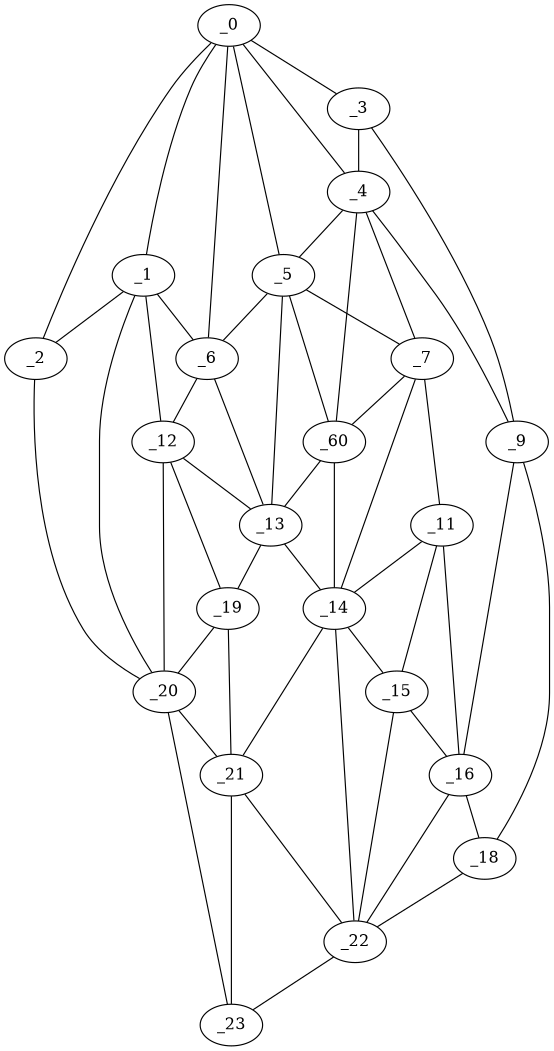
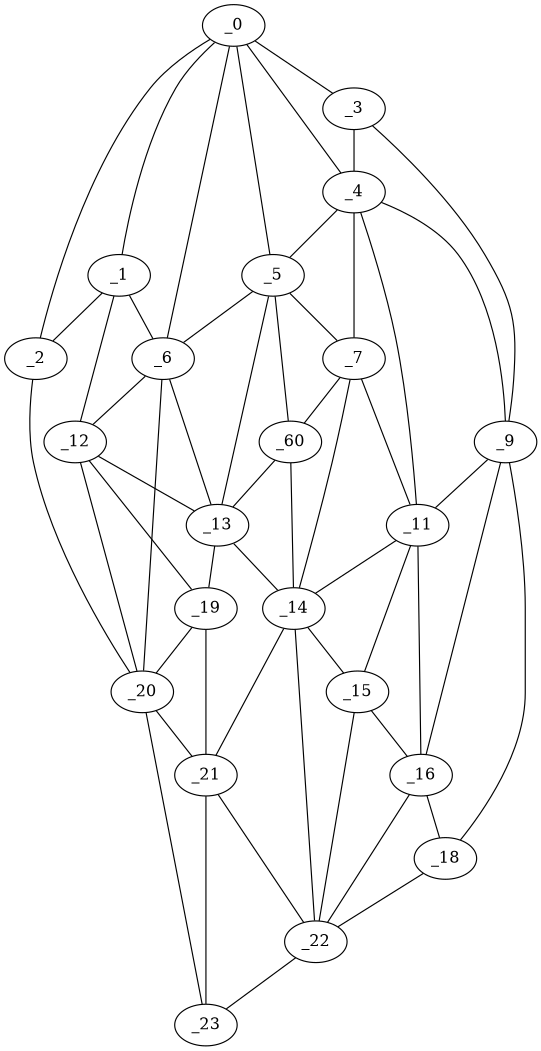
  graph {
    node [x=78 y=41]
    edge [valence=2]
    _0 [x=40]
    _1 [x=46 y=33]
    _2 [x=50 y=8]
    _3 [x=52 y=108]
    _4 [x=57 y=98]
    _5 [x=62 y=73]
    _6 [x=63 y=65]
    _12 [x=75 y=60]
    _20 [x=83 y=32]
    _9 [x=69 y=115]
    _7 [x=66 y=88]
    _11 [x=71 y=101]
    n13 [label=_60 x=71 y=83]
    _13 [x=76 y=79]
    _19 [x=82 y=54]
    _21 [x=89 y=47]
    _23 [x=90]
    _18 [x=80 y=123]
    _16 [y=111]
    _14 [y=85]
    _15 [y=105]
    _22 [x=89 y=113]
    _0 -- _1
    _0 -- _2 [valence=1]
    _0 -- _3 [valence=1]
    _0 -- _4
    _0 -- _5 [valence=1]
    _0 -- _6
    _1 -- _2
    _1 -- _6 [valence=1]
    _1 -- _12
-   _1 -- _20
+   _6 -- _20
    _2 -- _20
    _3 -- _4
    _3 -- _9
    _4 -- _5
    _4 -- _9
    _4 -- _7
-   _4 -- n13
+   _4 -- _11
    _5 -- _6
    _5 -- _7 [valence=1]
    _5 -- n13
    _5 -- _13
    _6 -- _12
    _6 -- _13
    _12 -- _20
    _12 -- _13
    _12 -- _19 [valence=1]
    _20 -- _21
    _20 -- _23 [valence=1]
+   _9 -- _11
    _9 -- _18
    _9 -- _16
    _7 -- _11
    _7 -- n13
    _7 -- _14
    _11 -- _16
    _11 -- _14
    _11 -- _15
    n13 -- _13
    n13 -- _14
    _13 -- _19
    _13 -- _14
    _19 -- _20
    _19 -- _21
    _21 -- _23
    _21 -- _22 [valence=1]
    _18 -- _22 [valence=1]
    _16 -- _18 [valence=1]
    _16 -- _22
    _14 -- _21
    _14 -- _15
    _14 -- _22
    _15 -- _16
    _15 -- _22
    _22 -- _23 [valence=1]
  }
